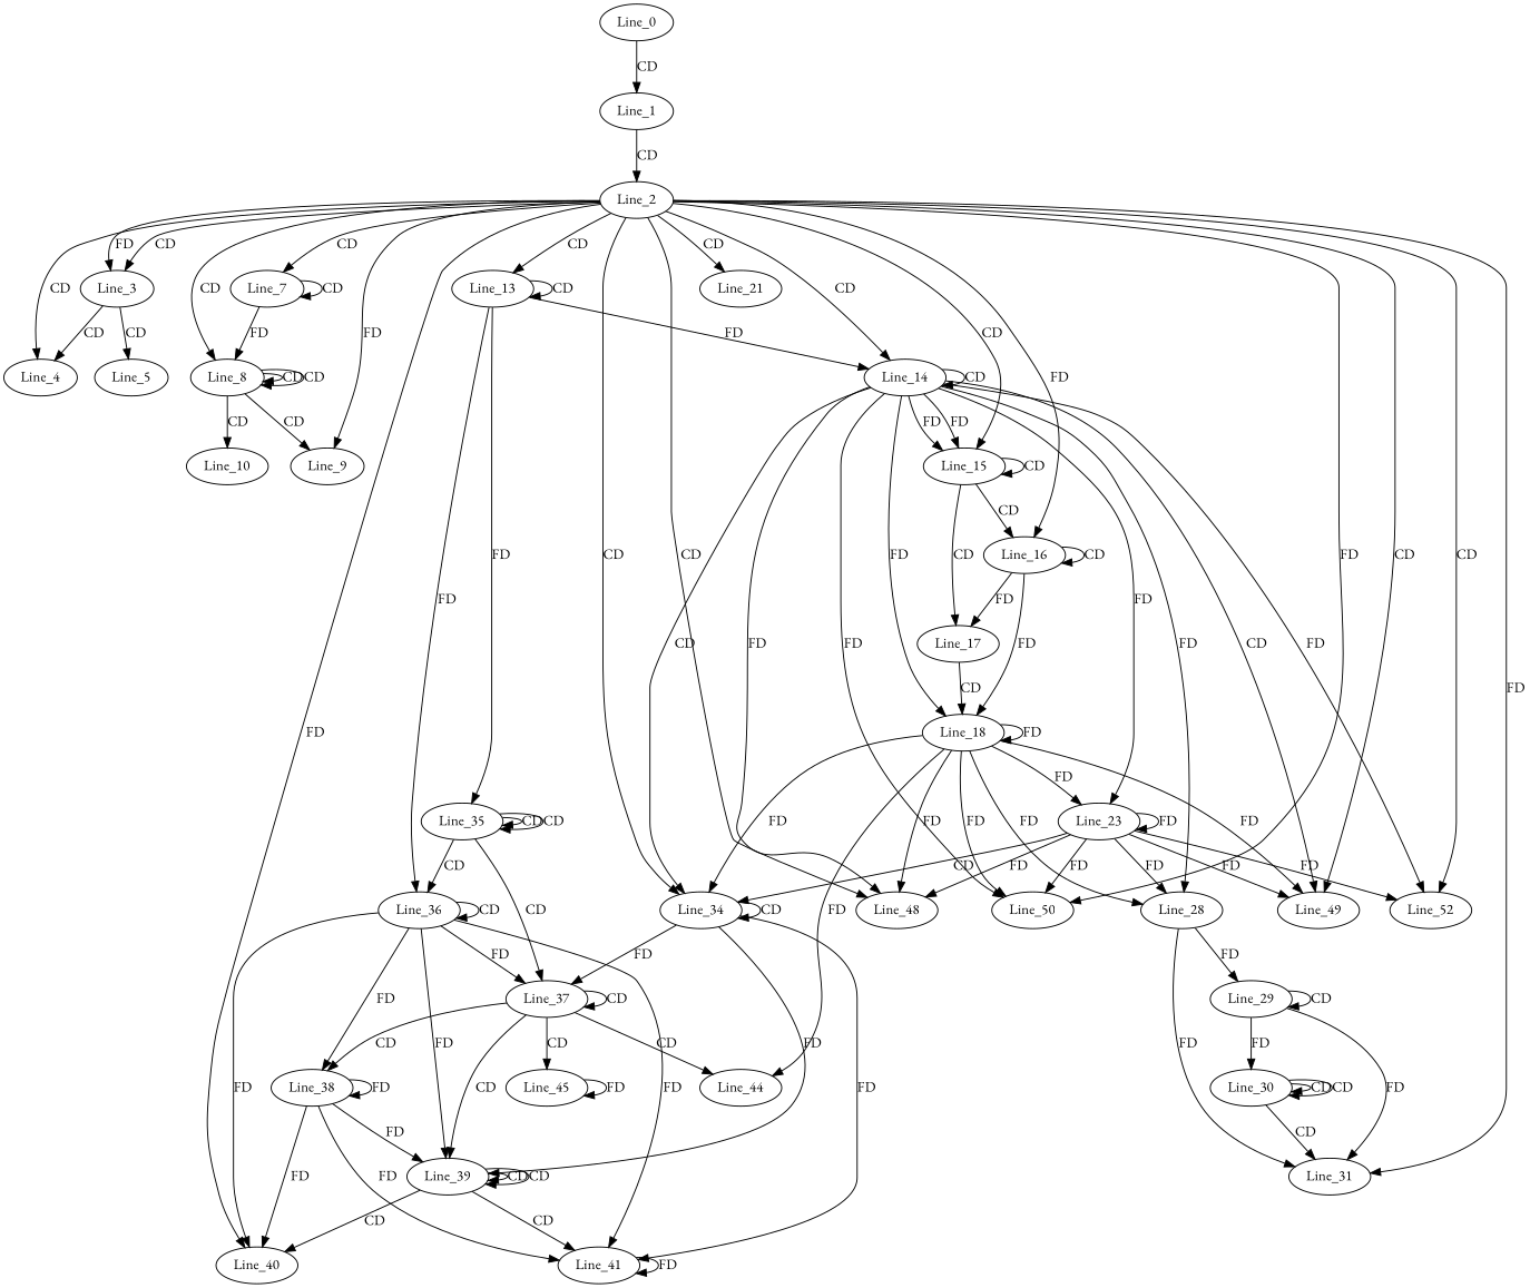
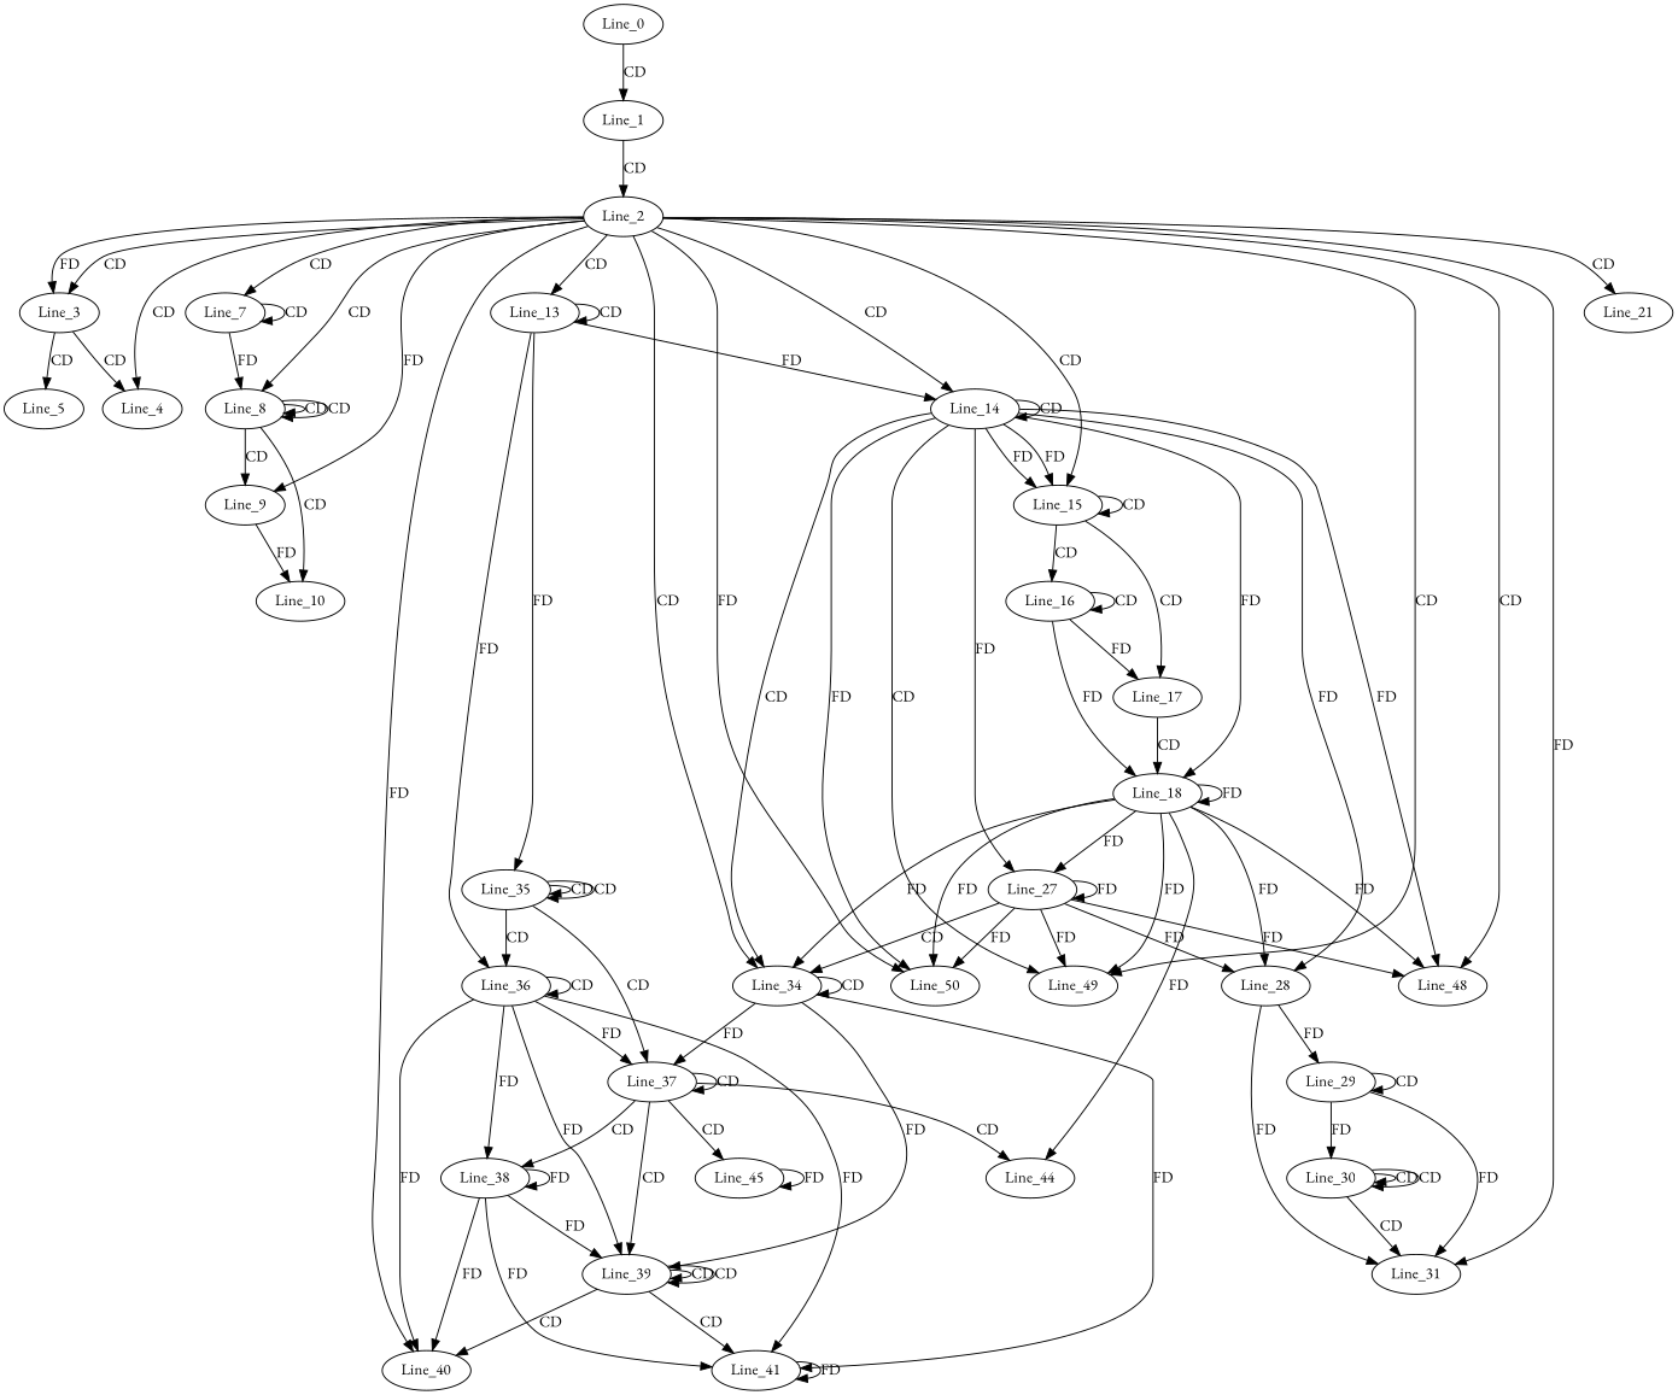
  digraph {
    fontname="EB Garamond"
    node [fontname="EB Garamond"]
    edge [fontname="EB Garamond"]
    Line_0
    Line_1
    Line_2
    Line_3
    Line_4
    Line_7
    Line_8
    Line_9
    Line_13
    Line_14
    Line_15
    Line_16
    Line_21
    Line_31
    Line_34
    Line_40
    Line_48
    Line_49
    Line_50
-   Line_52
    Line_5
    Line_10
    Line_35
    Line_36
-   Line_23
+   Line_23 [label=Line_27]
    Line_18
    Line_28
    Line_17
    Line_37
    Line_39
    Line_41
    Line_38
    Line_44
    Line_29
    Line_30
    Line_45
    Line_0 -> Line_1 [label=CD]
    Line_1 -> Line_2 [label=CD]
    Line_2 -> Line_3 [label=CD]
    Line_2 -> Line_3 [label=FD]
    Line_2 -> Line_4 [label=CD]
    Line_2 -> Line_7 [label=CD]
    Line_2 -> Line_8 [label=CD]
    Line_2 -> Line_9 [label=FD]
    Line_2 -> Line_13 [label=CD]
    Line_2 -> Line_14 [label=CD]
    Line_2 -> Line_15 [label=CD]
-   Line_2 -> Line_16 [label=FD]
    Line_2 -> Line_21 [label=CD]
    Line_2 -> Line_31 [label=FD]
    Line_2 -> Line_34 [label=CD]
    Line_2 -> Line_40 [label=FD]
    Line_2 -> Line_48 [label=CD]
    Line_2 -> Line_49 [label=CD]
    Line_2 -> Line_50 [label=FD]
-   Line_2 -> Line_52 [label=CD]
    Line_3 -> Line_4 [label=CD]
    Line_3 -> Line_5 [label=CD]
    Line_7 -> Line_7 [label=CD]
    Line_7 -> Line_8 [label=FD]
    Line_8 -> Line_8 [label=CD]
    Line_8 -> Line_8 [label=CD]
    Line_8 -> Line_9 [label=CD]
    Line_8 -> Line_10 [label=CD]
+   Line_9 -> Line_10 [label=FD]
    Line_13 -> Line_13 [label=CD]
    Line_13 -> Line_14 [label=FD]
    Line_13 -> Line_35 [label=FD]
    Line_13 -> Line_36 [label=FD]
    Line_14 -> Line_14 [label=CD]
    Line_14 -> Line_15 [label=FD]
    Line_14 -> Line_15 [label=FD]
    Line_14 -> Line_34 [label=CD]
    Line_14 -> Line_48 [label=FD]
    Line_14 -> Line_49 [label=CD]
    Line_14 -> Line_50 [label=FD]
-   Line_14 -> Line_52 [label=FD]
    Line_14 -> Line_23 [label=FD]
    Line_14 -> Line_18 [label=FD]
    Line_14 -> Line_28 [label=FD]
    Line_15 -> Line_15 [label=CD]
    Line_15 -> Line_16 [label=CD]
    Line_15 -> Line_17 [label=CD]
    Line_16 -> Line_16 [label=CD]
    Line_16 -> Line_18 [label=FD]
    Line_16 -> Line_17 [label=FD]
    Line_34 -> Line_34 [label=CD]
    Line_34 -> Line_37 [label=FD]
    Line_34 -> Line_39 [label=FD]
    Line_34 -> Line_41 [label=FD]
    Line_35 -> Line_35 [label=CD]
    Line_35 -> Line_35 [label=CD]
    Line_35 -> Line_36 [label=CD]
    Line_35 -> Line_37 [label=CD]
    Line_36 -> Line_40 [label=FD]
    Line_36 -> Line_36 [label=CD]
    Line_36 -> Line_37 [label=FD]
    Line_36 -> Line_39 [label=FD]
    Line_36 -> Line_41 [label=FD]
    Line_36 -> Line_38 [label=FD]
    Line_23 -> Line_34 [label=CD]
    Line_23 -> Line_48 [label=FD]
    Line_23 -> Line_49 [label=FD]
    Line_23 -> Line_50 [label=FD]
-   Line_23 -> Line_52 [label=FD]
    Line_23 -> Line_23 [label=FD]
    Line_23 -> Line_28 [label=FD]
    Line_18 -> Line_34 [label=FD]
    Line_18 -> Line_48 [label=FD]
    Line_18 -> Line_49 [label=FD]
    Line_18 -> Line_50 [label=FD]
    Line_18 -> Line_23 [label=FD]
    Line_18 -> Line_18 [label=FD]
    Line_18 -> Line_28 [label=FD]
    Line_18 -> Line_44 [label=FD]
    Line_28 -> Line_31 [label=FD]
    Line_28 -> Line_29 [label=FD]
    Line_17 -> Line_18 [label=CD]
    Line_37 -> Line_37 [label=CD]
    Line_37 -> Line_39 [label=CD]
    Line_37 -> Line_38 [label=CD]
    Line_37 -> Line_44 [label=CD]
    Line_37 -> Line_45 [label=CD]
    Line_39 -> Line_40 [label=CD]
    Line_39 -> Line_39 [label=CD]
    Line_39 -> Line_39 [label=CD]
    Line_39 -> Line_41 [label=CD]
    Line_41 -> Line_41 [label=FD]
    Line_38 -> Line_40 [label=FD]
    Line_38 -> Line_39 [label=FD]
    Line_38 -> Line_41 [label=FD]
    Line_38 -> Line_38 [label=FD]
    Line_29 -> Line_31 [label=FD]
    Line_29 -> Line_29 [label=CD]
    Line_29 -> Line_30 [label=FD]
    Line_30 -> Line_31 [label=CD]
    Line_30 -> Line_30 [label=CD]
    Line_30 -> Line_30 [label=CD]
    Line_45 -> Line_45 [label=FD]
  }
